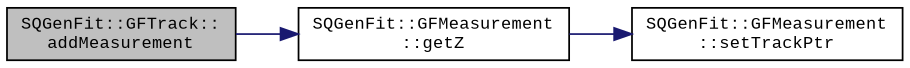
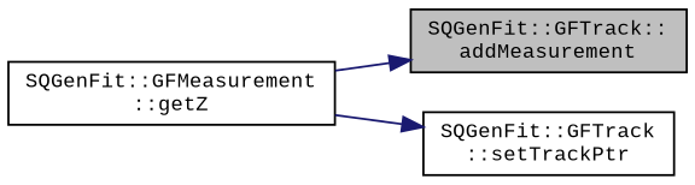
  digraph {
    fontname="Liberation Mono"
    rankdir=LR
    node [color=black fontname="Liberation Mono" fontsize=10 shape=record]
    edge [color=midnightblue fontname="Liberation Mono" fontsize=10 labelfontname=FreeSans labelfontsize=10 style=solid]
    n1 [fillcolor=grey75 fontcolor=black height=0.2 label="SQGenFit::GFTrack::\laddMeasurement" style=filled width=0.4]
    n2 [height=0.2 label="SQGenFit::GFMeasurement\l::getZ" width=0.4]
-   n3 [height=0.2 label="SQGenFit::GFMeasurement\l::setTrackPtr" width=0.4]
-   n1 -> n2
+   n3 [height=0.2 label="SQGenFit::GFTrack\l::setTrackPtr" width=0.4]
+   n2 -> n1
    n2 -> n3
  }
